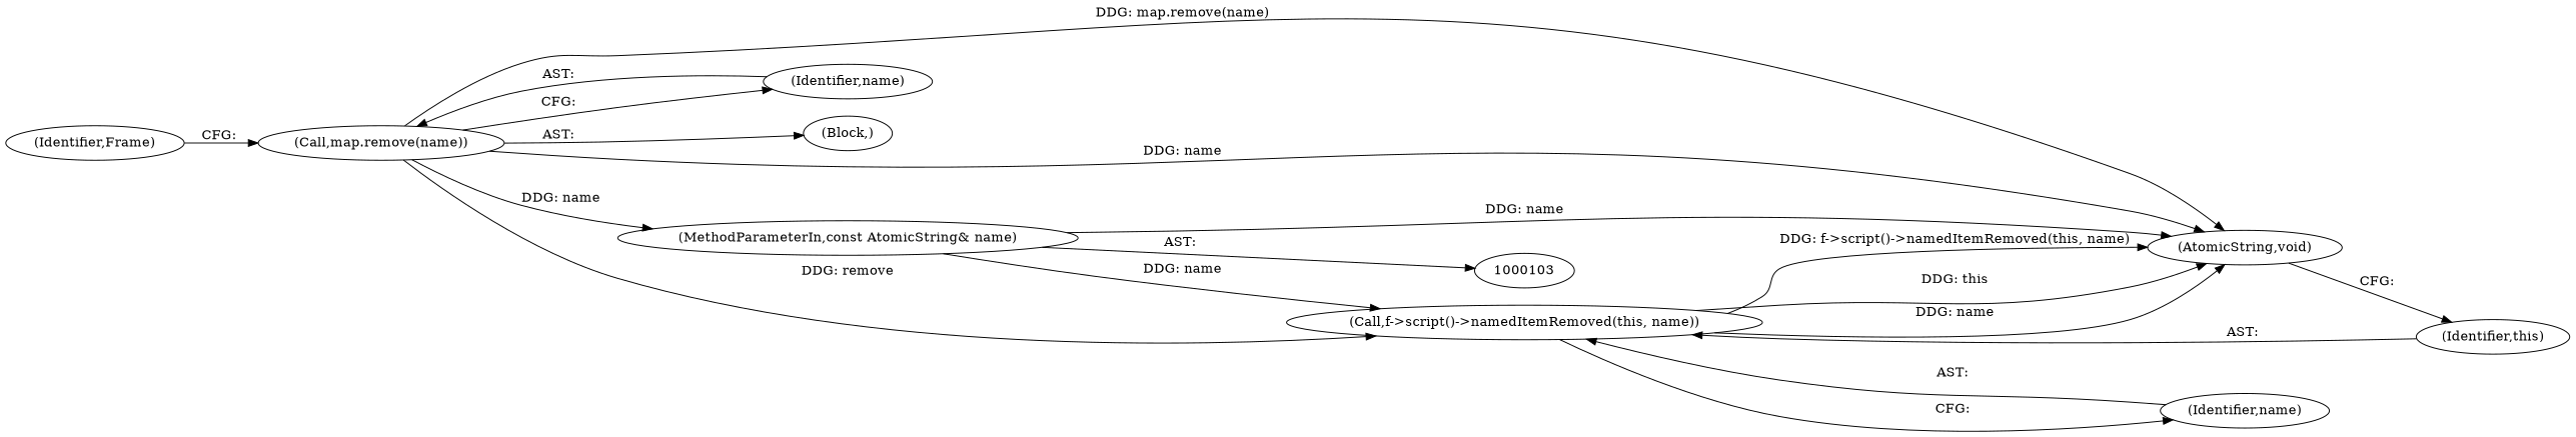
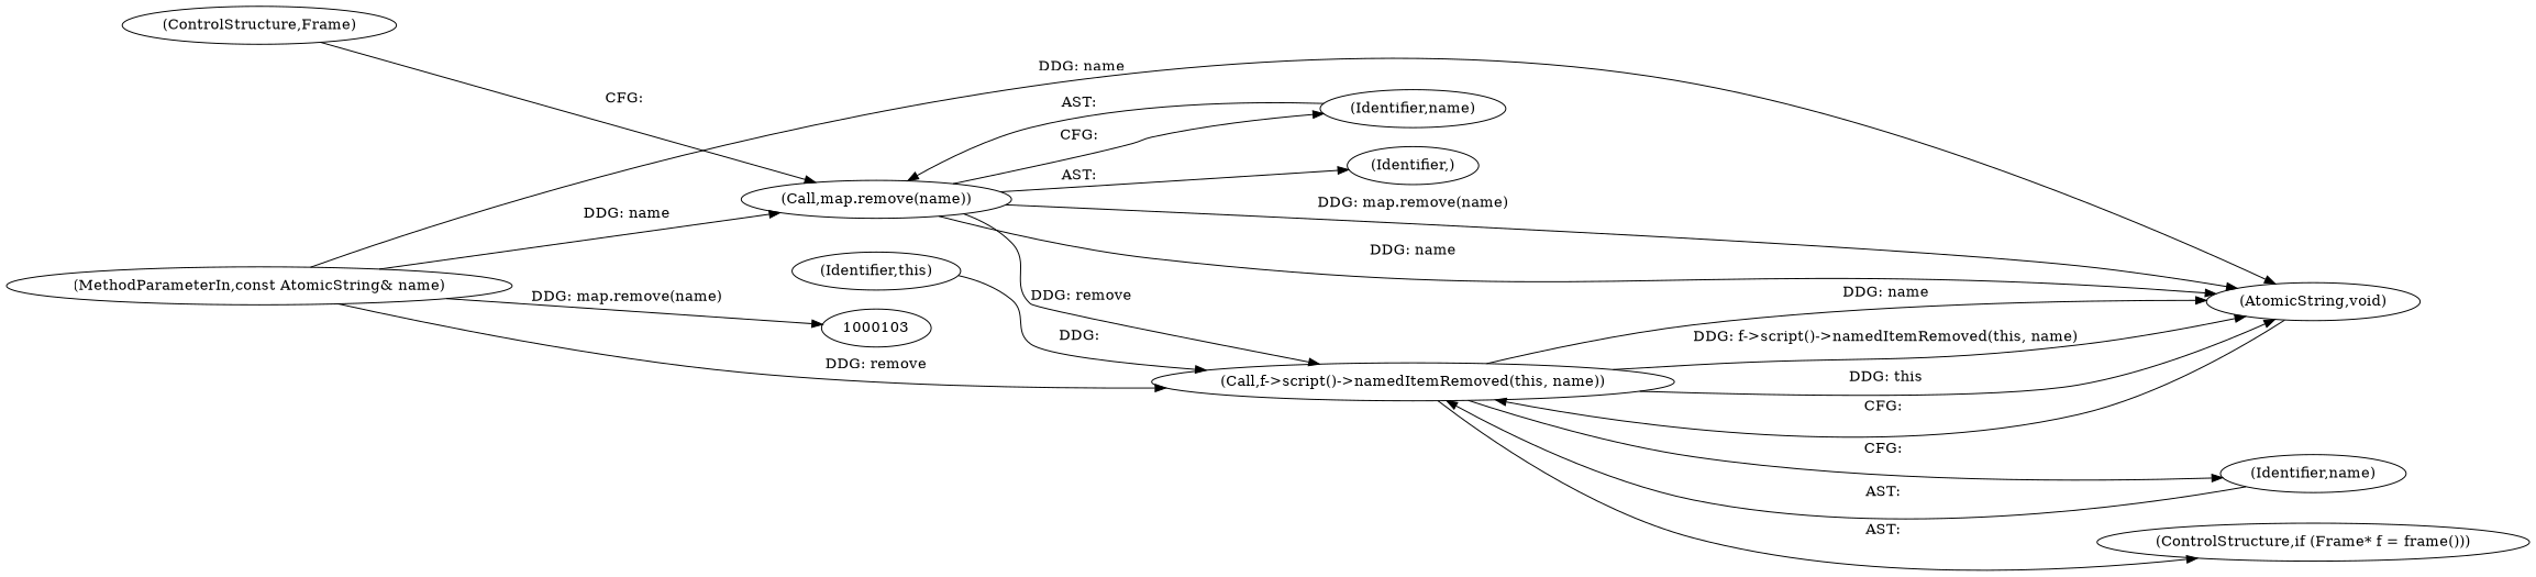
  digraph {
    rankdir=LR
    n1 [label="(Call,map.remove(name))"]
    n2 [label="(Call,f->script()->namedItemRemoved(this, name))"]
    n3 [label="(Identifier,name)"]
-   n4 [label="(Block,)"]
+   n4 [label="(Identifier,)"]
    n5 [label="(AtomicString,void)"]
+   n6 [label="(ControlStructure,if (Frame* f = frame()))"]
    n7 [label="(Identifier,name)"]
    n8 [label="(MethodParameterIn,const AtomicString& name)"]
    n9 [label=1000103]
    n10 [label="(Identifier,this)"]
-   n11 [label="(Identifier,Frame)"]
+   n11 [label="(ControlStructure,Frame)"]
    n1 -> n2 [label="DDG: remove"]
    n1 -> n3 [label="CFG: "]
    n1 -> n4 [label="AST: "]
    n1 -> n5 [label="DDG: name"]
    n1 -> n5 [label="DDG: map.remove(name)"]
    n2 -> n5 [label="DDG: name"]
    n2 -> n5 [label="DDG: f->script()->namedItemRemoved(this, name)"]
    n2 -> n5 [label="DDG: this"]
+   n2 -> n6 [label="AST: "]
    n2 -> n7 [label="CFG: "]
    n3 -> n1 [label="AST: "]
-   n5 -> n10 [label="CFG: "]
+   n5 -> n2 [label="CFG: "]
    n7 -> n2 [label="AST: "]
-   n1 -> n8 [label="DDG: name"]
-   n8 -> n2 [label="DDG: name"]
+   n8 -> n1 [label="DDG: name"]
+   n8 -> n2 [label="DDG: remove"]
    n8 -> n5 [label="DDG: name"]
-   n8 -> n9 [label="AST: "]
-   n10 -> n2 [label="AST: "]
+   n8 -> n9 [label="DDG: map.remove(name)"]
+   n10 -> n2 [label="DDG: "]
    n11 -> n1 [label="CFG: "]
  }
